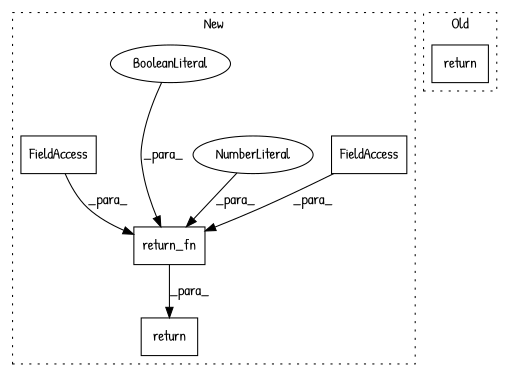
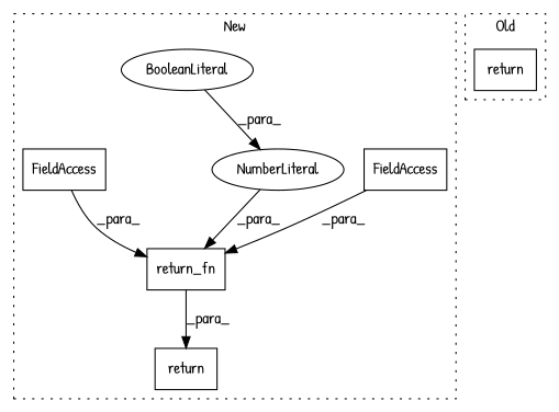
  digraph {
    fontname="Patrick Hand"
    node [a=22 fontname="Patrick Hand" l=7 shape=box]
    edge [fontname="Patrick Hand"]
    n1 [a=32 l="7,1" label=return_fn s="3604,3691"]
    n2 [l=10 label=FieldAccess s=3654]
    n3 [a=34 l=2 label=NumberLiteral s=3665 shape=ellipse]
    n4 [a=41 label=return s=3586]
    n5 [a=9 l=5 label=BooleanLiteral s=3668 shape=ellipse]
    n6 [l=27 label=FieldAccess s=3611]
    n7 [a=41 label=return s=4401]
    subgraph cluster_1 {
      label=New
      style=dotted
      n1
      n2
      n3
      n4
      n5
      n6
    }
    subgraph cluster_2 {
      label=Old
      style=dotted
      n7
    }
    n1 -> n4 [label=_para_]
    n2 -> n1 [label=_para_]
    n3 -> n1 [label=_para_]
-   n5 -> n1 [label=_para_]
+   n5 -> n3 [label=_para_]
    n6 -> n1 [label=_para_]
  }
